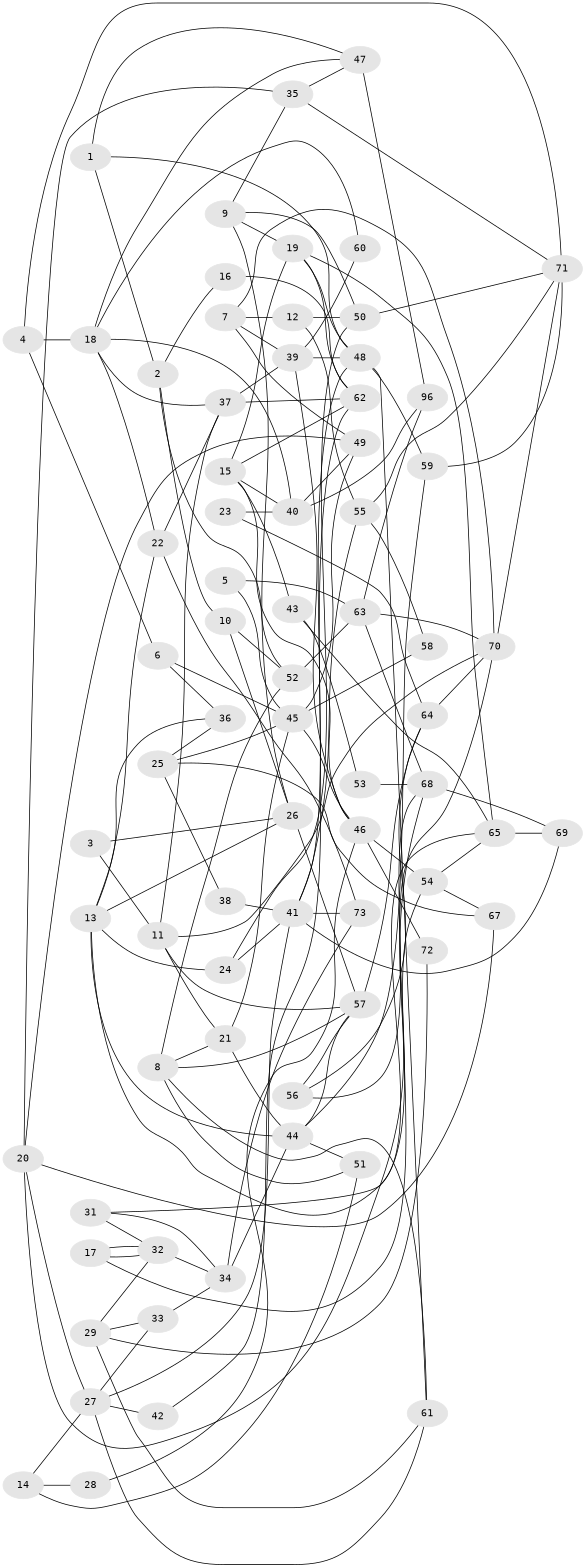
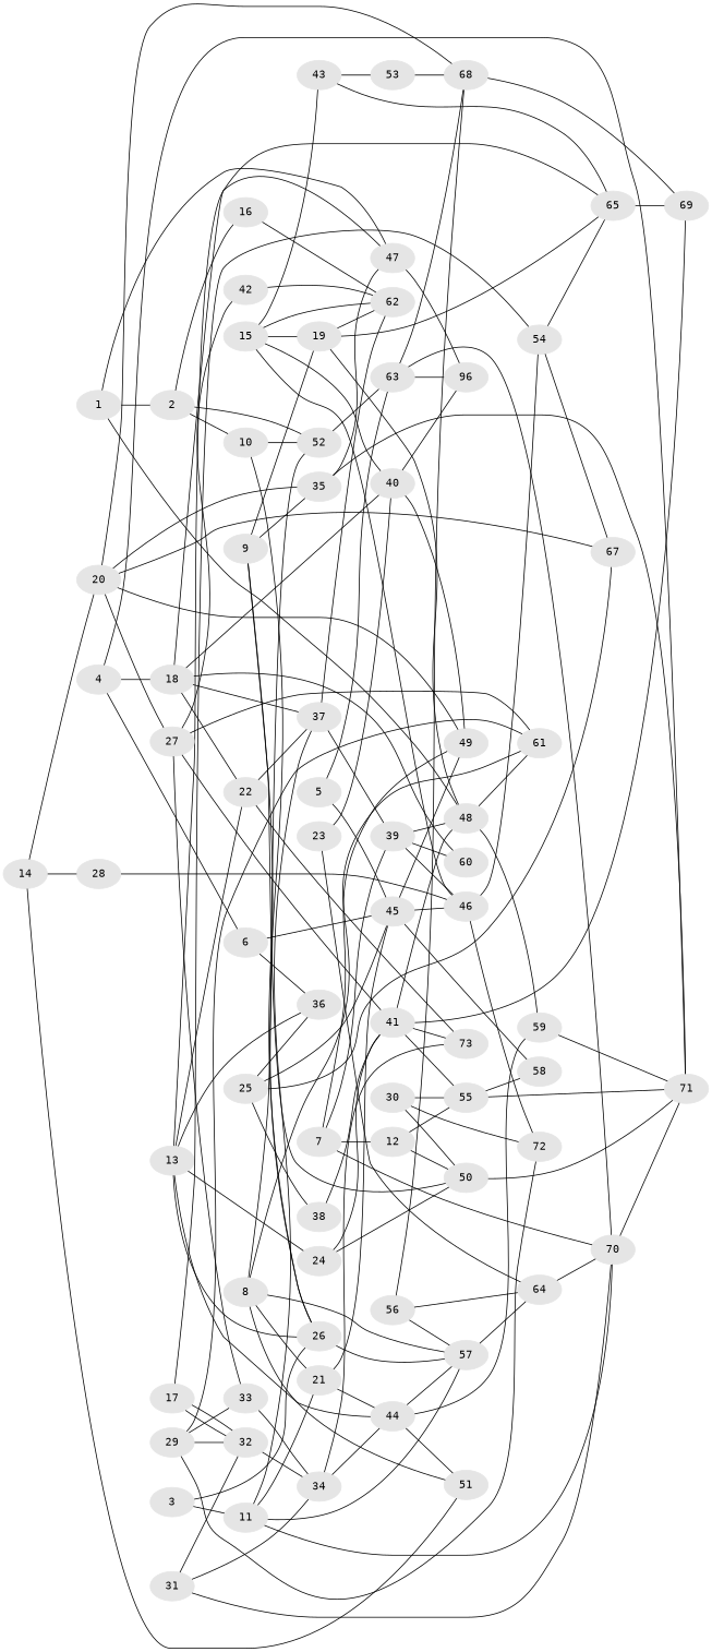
  graph {
    fontname="DejaVu Sans Mono"
    rankdir=LR
    node [color=gray90 fontname="DejaVu Sans Mono" style=filled]
    edge [fontname="DejaVu Sans Mono"]
    1
    2
    47
    48
    10
    16
    52
    n8 [label=96]
    61
    59
    26
    62
    63
    3
    11
    70
    21
    57
    37
    4
    6
    18
    71
    45
    36
    22
    40
    60
    5
    49
    46
    58
    68
    7
    12
    39
    50
    55
    8
    51
    44
    64
    9
    19
    35
    65
    13
    24
    73
    41
    69
    14
    27
    28
    33
    42
    15
    43
    53
    54
    72
    17
    32
    34
    67
    20
    23
    25
    38
    29
+   30
    31
    56
    1 -- 2
    1 -- 47
    1 -- 48
    2 -- 10
    2 -- 16
    2 -- 52
    47 -- n8
    48 -- 61
    48 -- 59
    10 -- 52
    10 -- 26
    16 -- 62
    52 -- 63
    59 -- 71
    26 -- 57
    63 -- n8
    63 -- 70
    63 -- 68
    3 -- 26
    3 -- 11
    11 -- 70
    11 -- 21
    11 -- 57
    11 -- 37
    70 -- 71
    21 -- 45
    21 -- 44
    57 -- 64
    37 -- 62
    37 -- 39
    4 -- 6
    4 -- 18
    4 -- 71
    6 -- 45
    6 -- 36
    18 -- 47
    18 -- 37
    18 -- 22
    18 -- 40
    18 -- 60
    45 -- 49
    45 -- 46
    45 -- 58
    22 -- 37
    22 -- 73
    40 -- n8
    40 -- 49
    5 -- 63
    5 -- 45
    46 -- 54
    46 -- 72
    68 -- 69
    7 -- 70
    7 -- 49
    7 -- 12
    7 -- 39
    12 -- 50
    12 -- 55
    39 -- 48
    39 -- 60
    39 -- 46
    50 -- 71
    55 -- 71
    55 -- 58
    8 -- 52
    8 -- 61
    8 -- 21
    8 -- 57
    8 -- 51
    44 -- 59
    44 -- 57
    44 -- 51
    64 -- 70
    9 -- 26
    9 -- 50
    9 -- 19
    9 -- 35
    19 -- 48
    19 -- 62
    19 -- 65
    35 -- 47
    35 -- 71
    65 -- 69
    13 -- 26
    13 -- 36
    13 -- 22
    13 -- 44
    13 -- 65
    13 -- 24
    24 -- 50
    24 -- 41
    41 -- 48
    41 -- 55
    41 -- 73
    41 -- 69
    14 -- 51
-   14 -- 27
+   14 -- 20
    14 -- 28
    27 -- 61
    27 -- 41
    27 -- 33
    27 -- 42
    28 -- 46
    33 -- 34
    42 -- 62
    15 -- 62
    15 -- 40
    15 -- 46
    15 -- 19
    15 -- 43
    43 -- 65
    43 -- 53
    53 -- 68
    54 -- 65
    54 -- 67
    17 -- 54
    17 -- 32
    17 -- 32
    32 -- 34
    34 -- 44
    34 -- 73
    20 -- 49
    20 -- 68
    20 -- 35
    20 -- 27
    20 -- 67
    23 -- 40
    23 -- 64
    25 -- 45
    25 -- 36
    25 -- 67
    25 -- 38
    38 -- 41
    29 -- 61
    29 -- 33
    29 -- 72
    29 -- 32
+   30 -- 50
+   30 -- 55
+   30 -- 72
    31 -- 70
    31 -- 32
    31 -- 34
    56 -- 57
    56 -- 68
    56 -- 64
  }
